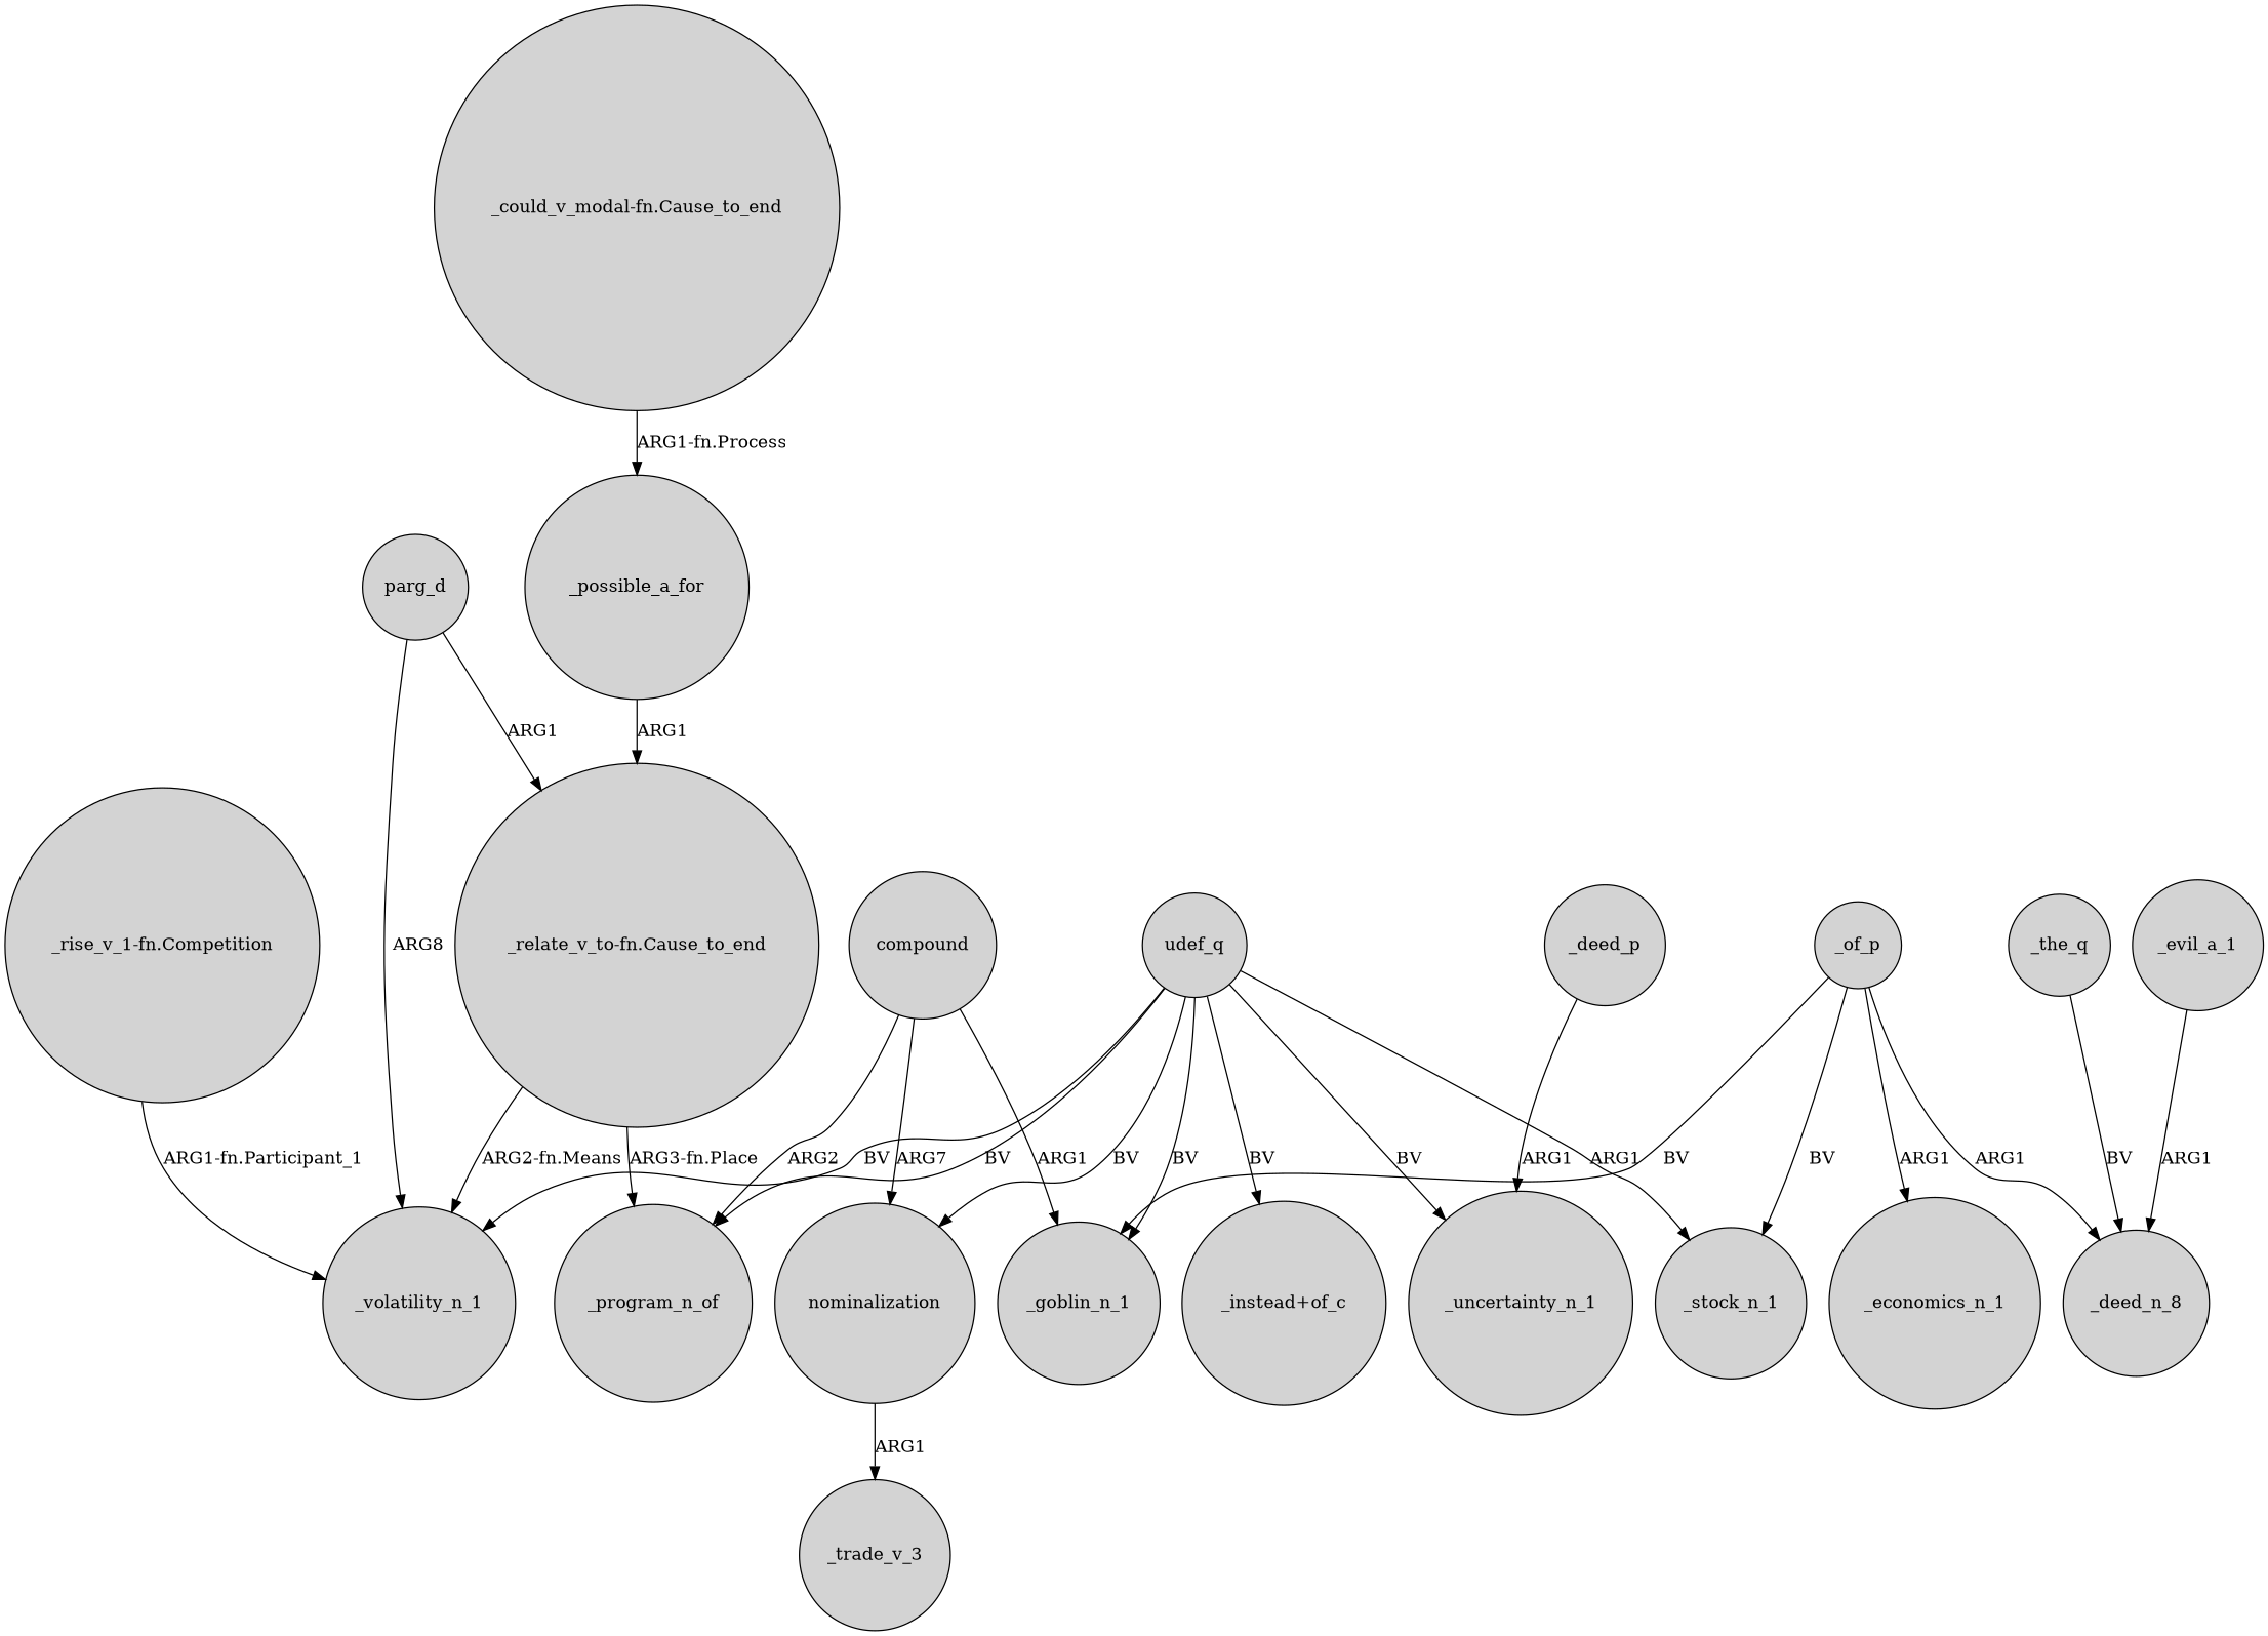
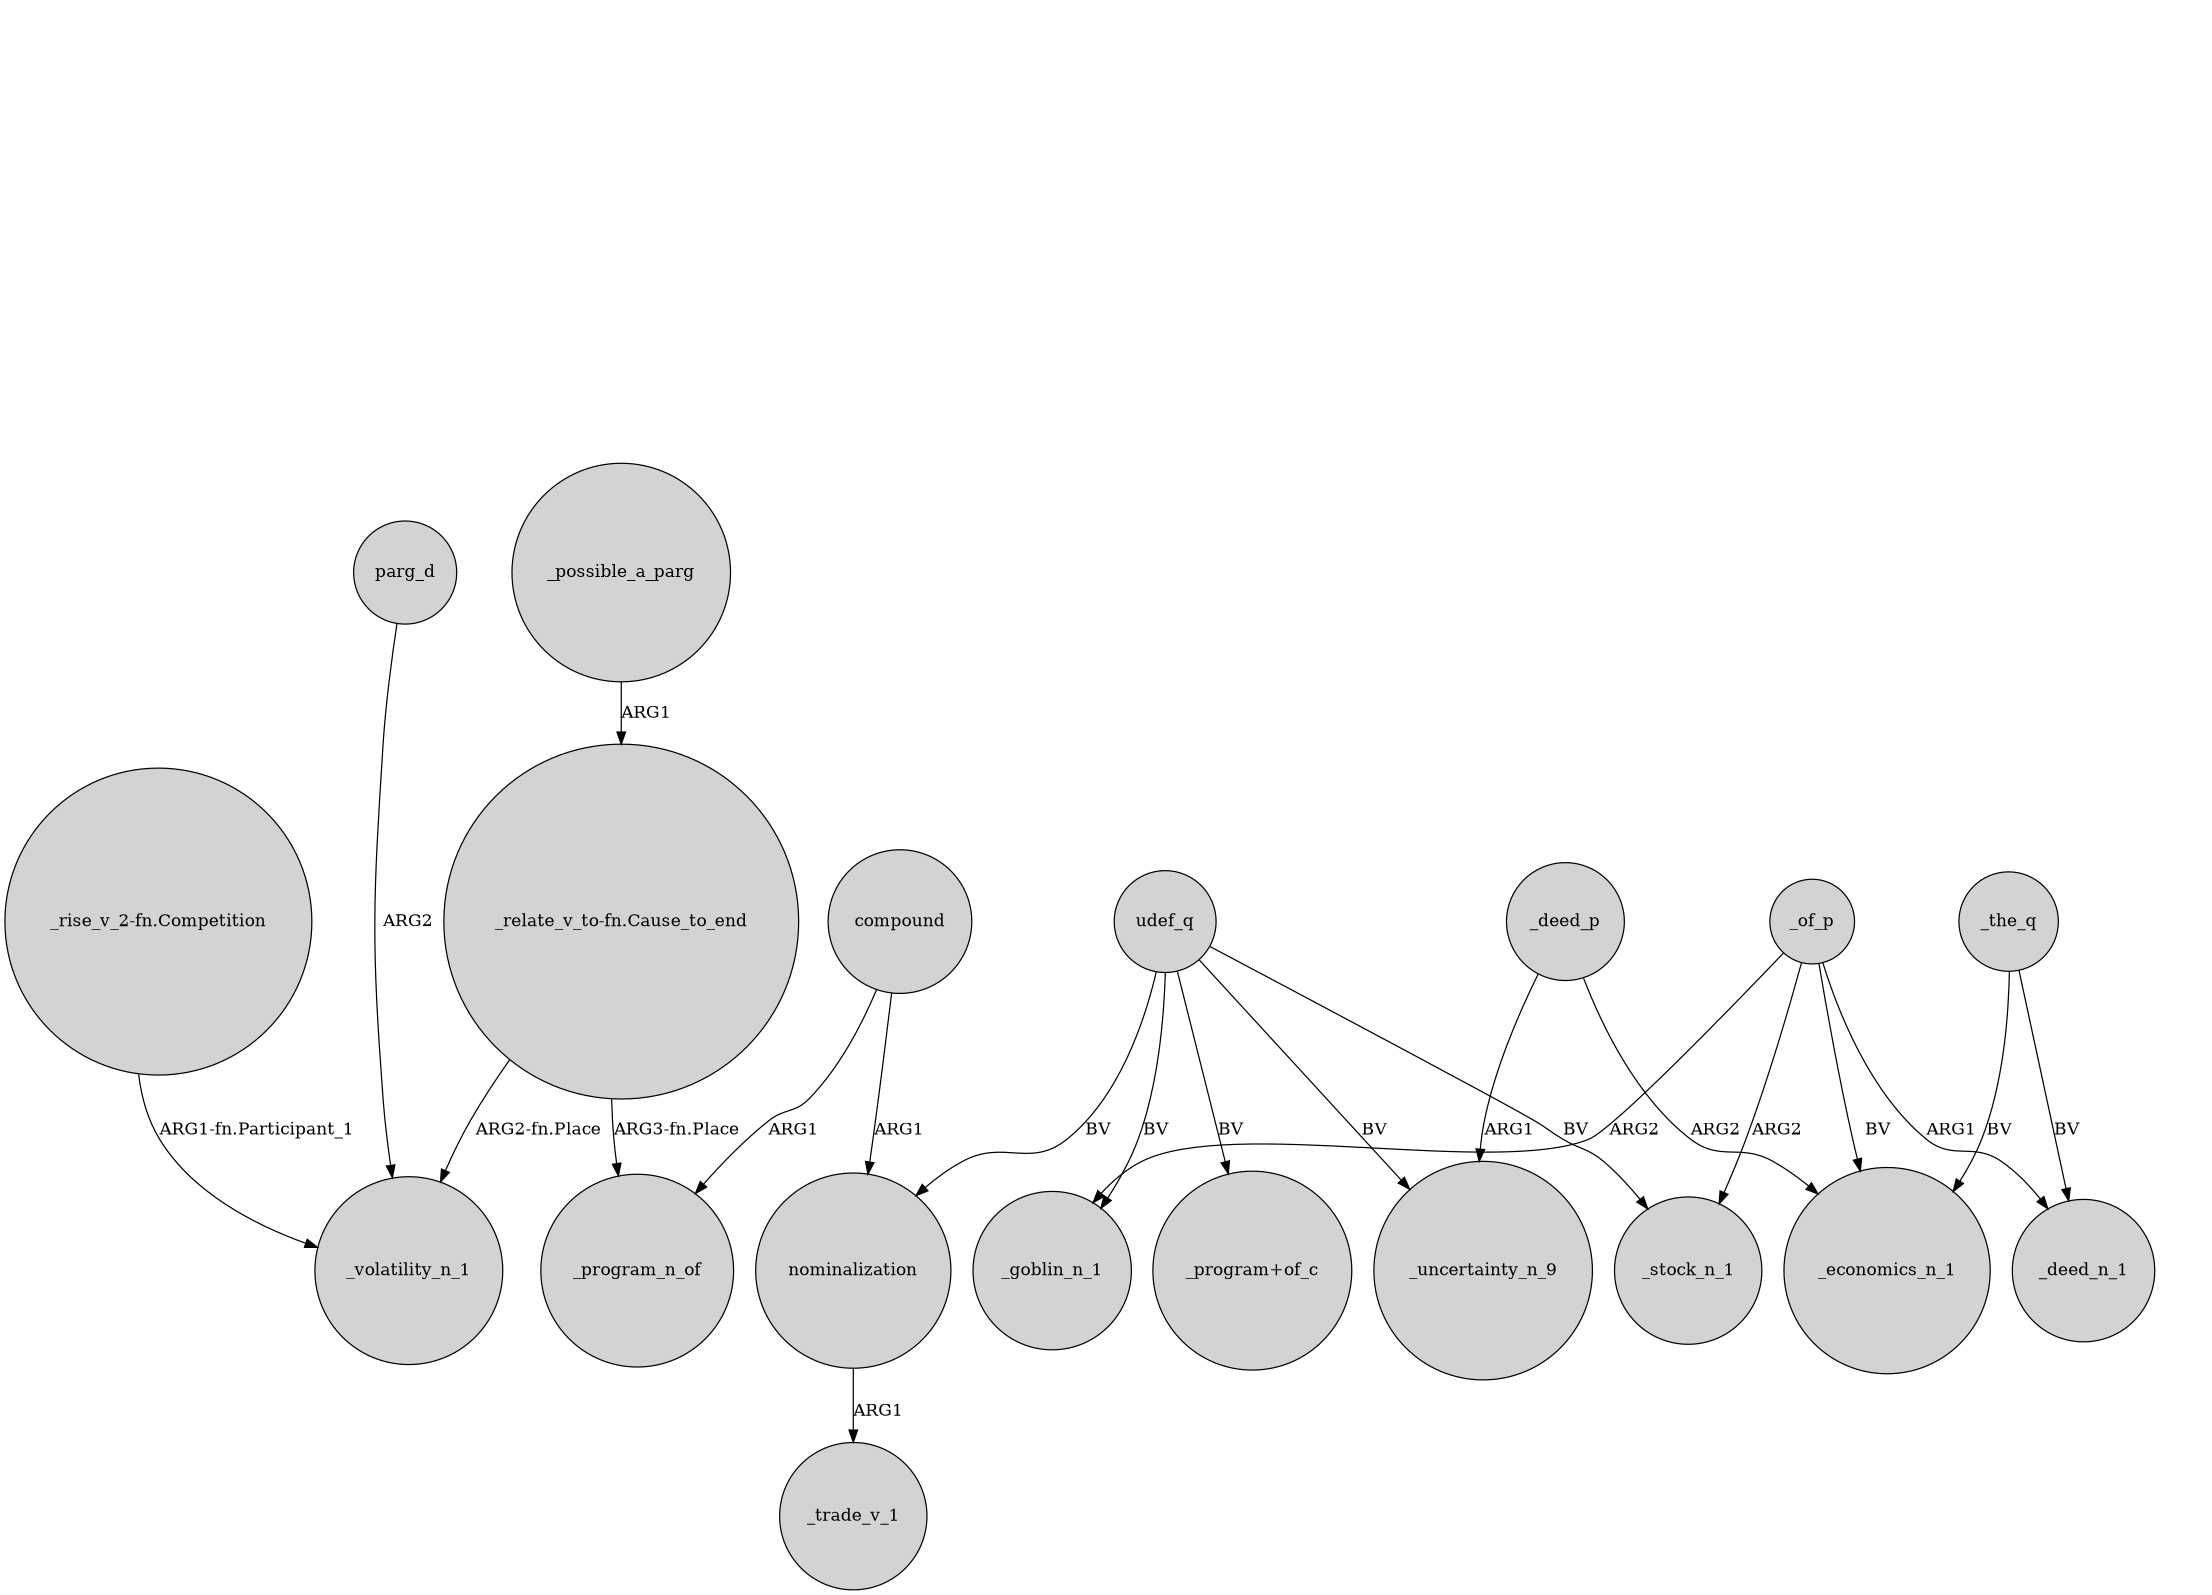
  digraph {
    node [shape=circle style=filled]
-   "_could_v_modal-fn.Cause_to_end"
-   _possible_a_for
+   _possible_a_for [label=_possible_a_parg]
    "_relate_v_to-fn.Cause_to_end"
    _program_n_of
    _volatility_n_1
    n6 [label=_deed_p]
-   _uncertainty_n_1
+   _uncertainty_n_1 [label=_uncertainty_n_9]
    _economics_n_1
    compound
    _goblin_n_1
    nominalization
-   _trade_v_1 [label=_trade_v_3]
+   _trade_v_1
    udef_q
    _stock_n_1
-   "_instead+of_c"
+   "_instead+of_c" [label="_program+of_c"]
    parg_d
-   "_rise_v_1-fn.Competition"
+   "_rise_v_1-fn.Competition" [label="_rise_v_2-fn.Competition"]
    _of_p
-   _deed_n_1 [label=_deed_n_8]
+   _deed_n_1
    _the_q
-   _evil_a_1
-   "_could_v_modal-fn.Cause_to_end" -> _possible_a_for [label="ARG1-fn.Process"]
    _possible_a_for -> "_relate_v_to-fn.Cause_to_end" [label=ARG1]
    "_relate_v_to-fn.Cause_to_end" -> _program_n_of [label="ARG3-fn.Place"]
-   "_relate_v_to-fn.Cause_to_end" -> _volatility_n_1 [label="ARG2-fn.Means"]
+   "_relate_v_to-fn.Cause_to_end" -> _volatility_n_1 [label="ARG2-fn.Place"]
    n6 -> _uncertainty_n_1 [label=ARG1]
-   compound -> _program_n_of [label=ARG2]
-   compound -> _goblin_n_1 [label=ARG1]
-   compound -> nominalization [label=ARG7]
+   n6 -> _economics_n_1 [label=ARG2]
+   compound -> _program_n_of [label=ARG1]
+   compound -> nominalization [label=ARG1]
    nominalization -> _trade_v_1 [label=ARG1]
-   udef_q -> _program_n_of [label=BV]
-   udef_q -> _volatility_n_1 [label=BV]
    udef_q -> _uncertainty_n_1 [label=BV]
    udef_q -> _goblin_n_1 [label=BV]
    udef_q -> nominalization [label=BV]
-   udef_q -> _stock_n_1 [label=ARG1]
+   udef_q -> _stock_n_1 [label=BV]
    udef_q -> "_instead+of_c" [label=BV]
-   parg_d -> "_relate_v_to-fn.Cause_to_end" [label=ARG1]
-   parg_d -> _volatility_n_1 [label=ARG8]
+   parg_d -> _volatility_n_1 [label=ARG2]
    "_rise_v_1-fn.Competition" -> _volatility_n_1 [label="ARG1-fn.Participant_1"]
-   _of_p -> _economics_n_1 [label=ARG1]
-   _of_p -> _goblin_n_1 [label=BV]
-   _of_p -> _stock_n_1 [label=BV]
+   _of_p -> _economics_n_1 [label=BV]
+   _of_p -> _goblin_n_1 [label=ARG2]
+   _of_p -> _stock_n_1 [label=ARG2]
    _of_p -> _deed_n_1 [label=ARG1]
+   _the_q -> _economics_n_1 [label=BV]
    _the_q -> _deed_n_1 [label=BV]
-   _evil_a_1 -> _deed_n_1 [label=ARG1]
  }
